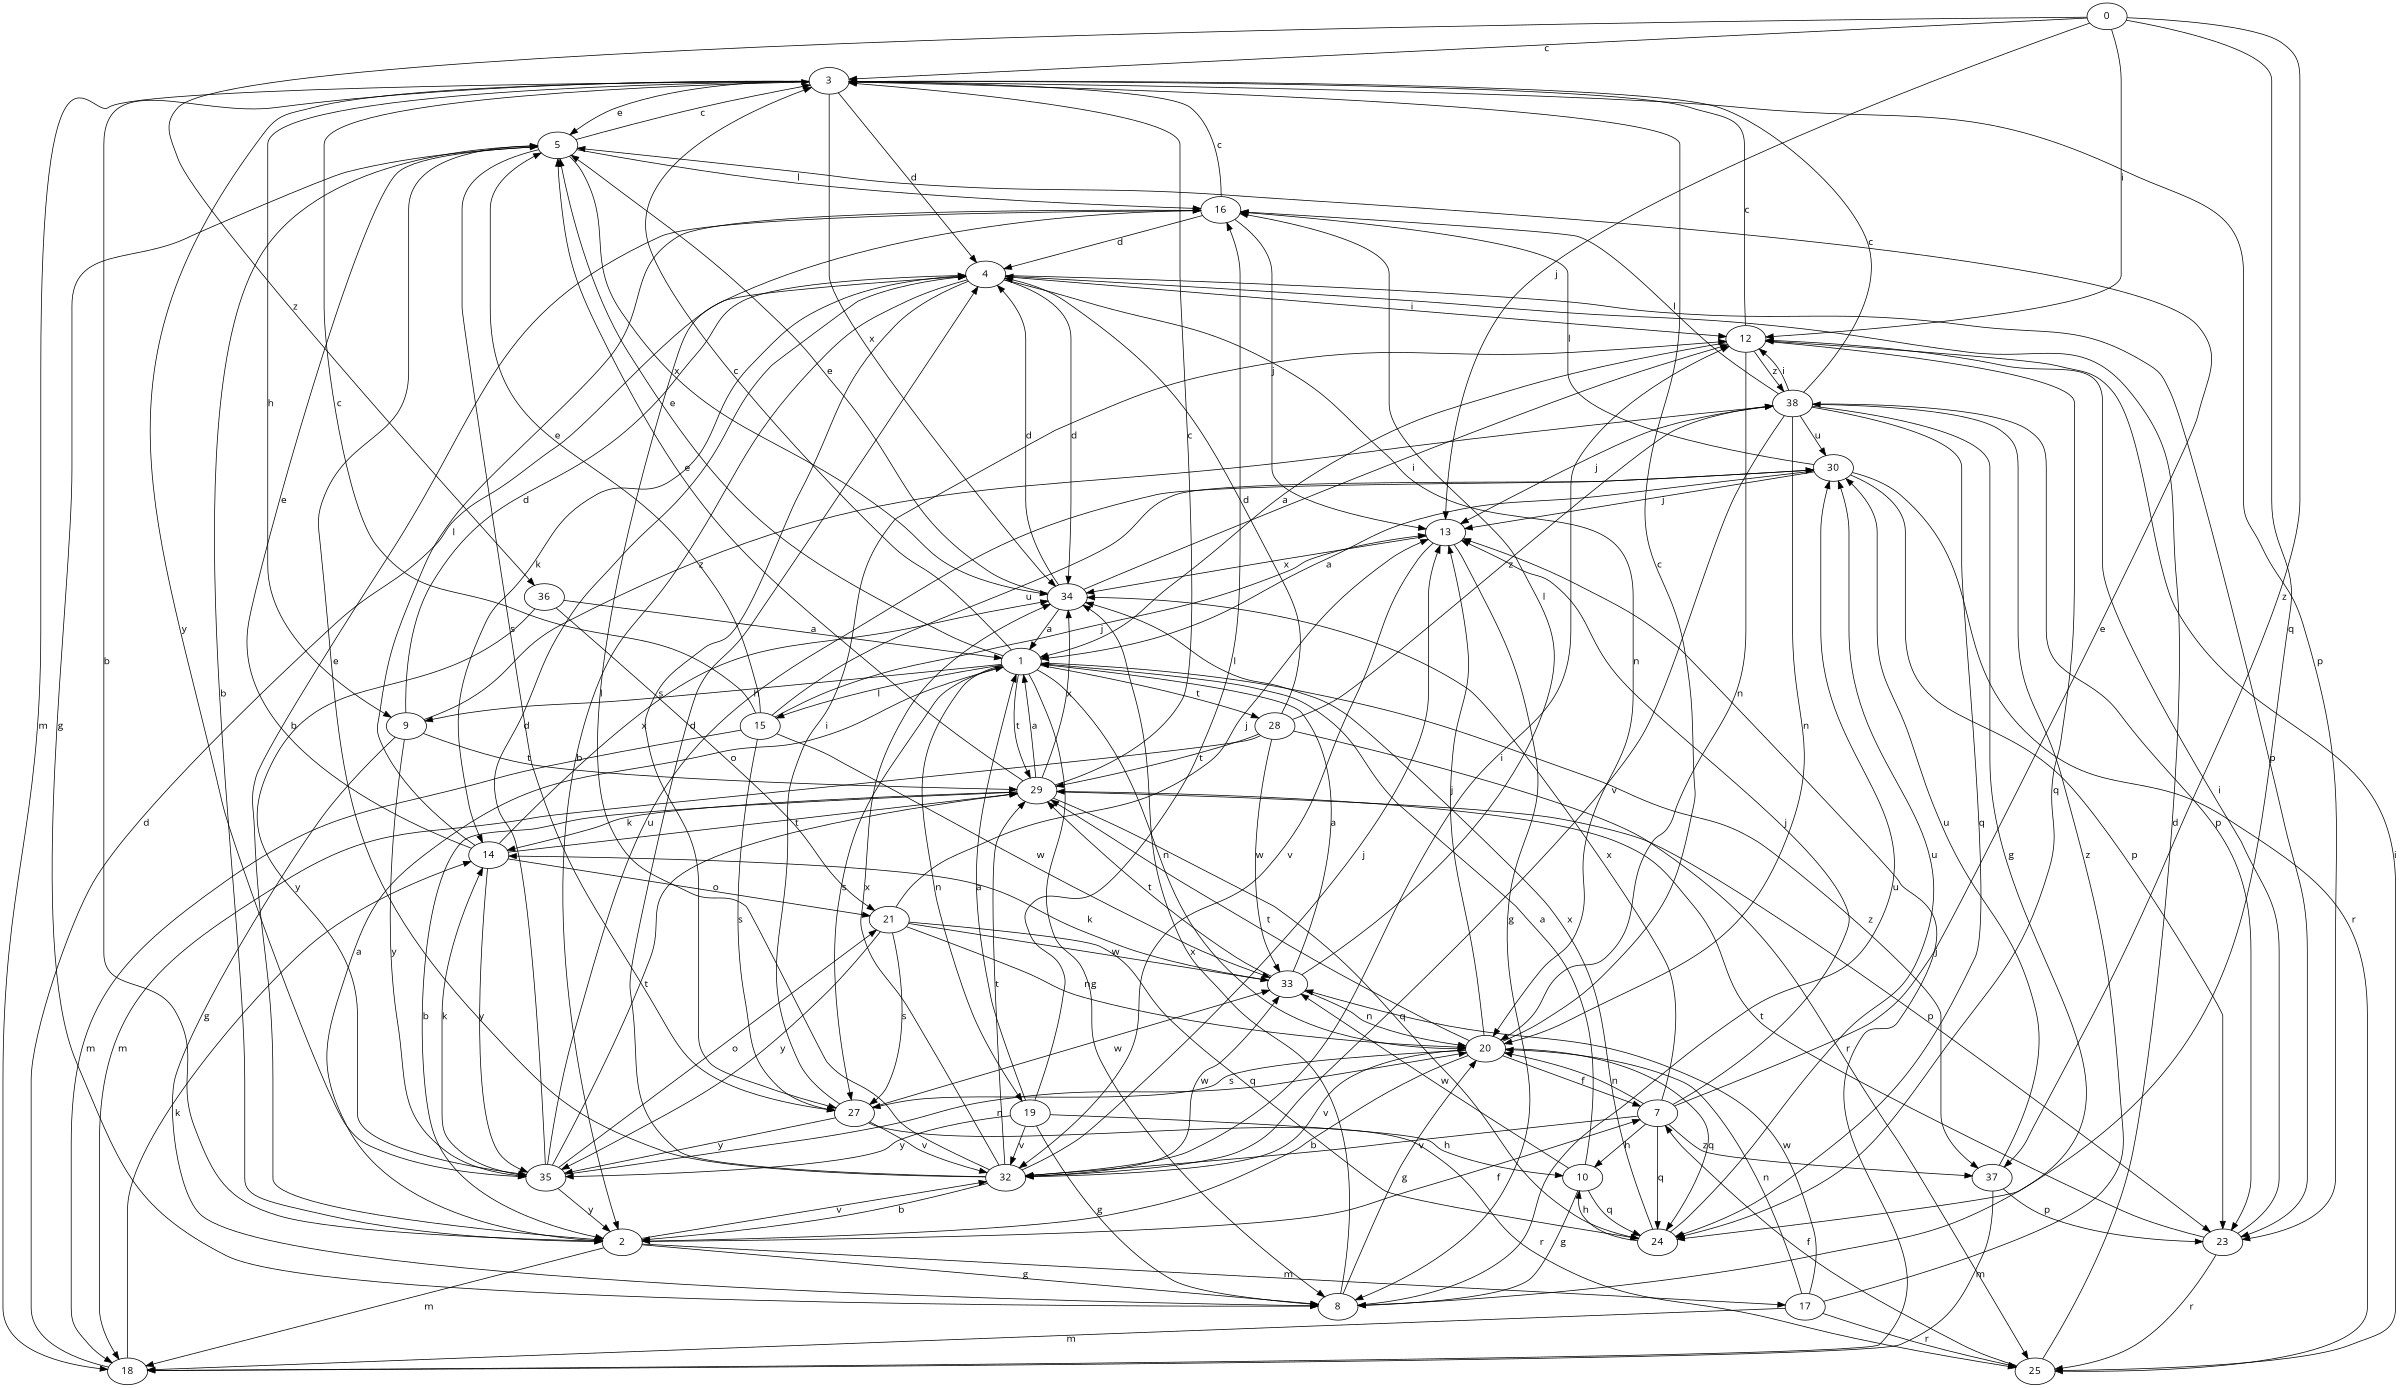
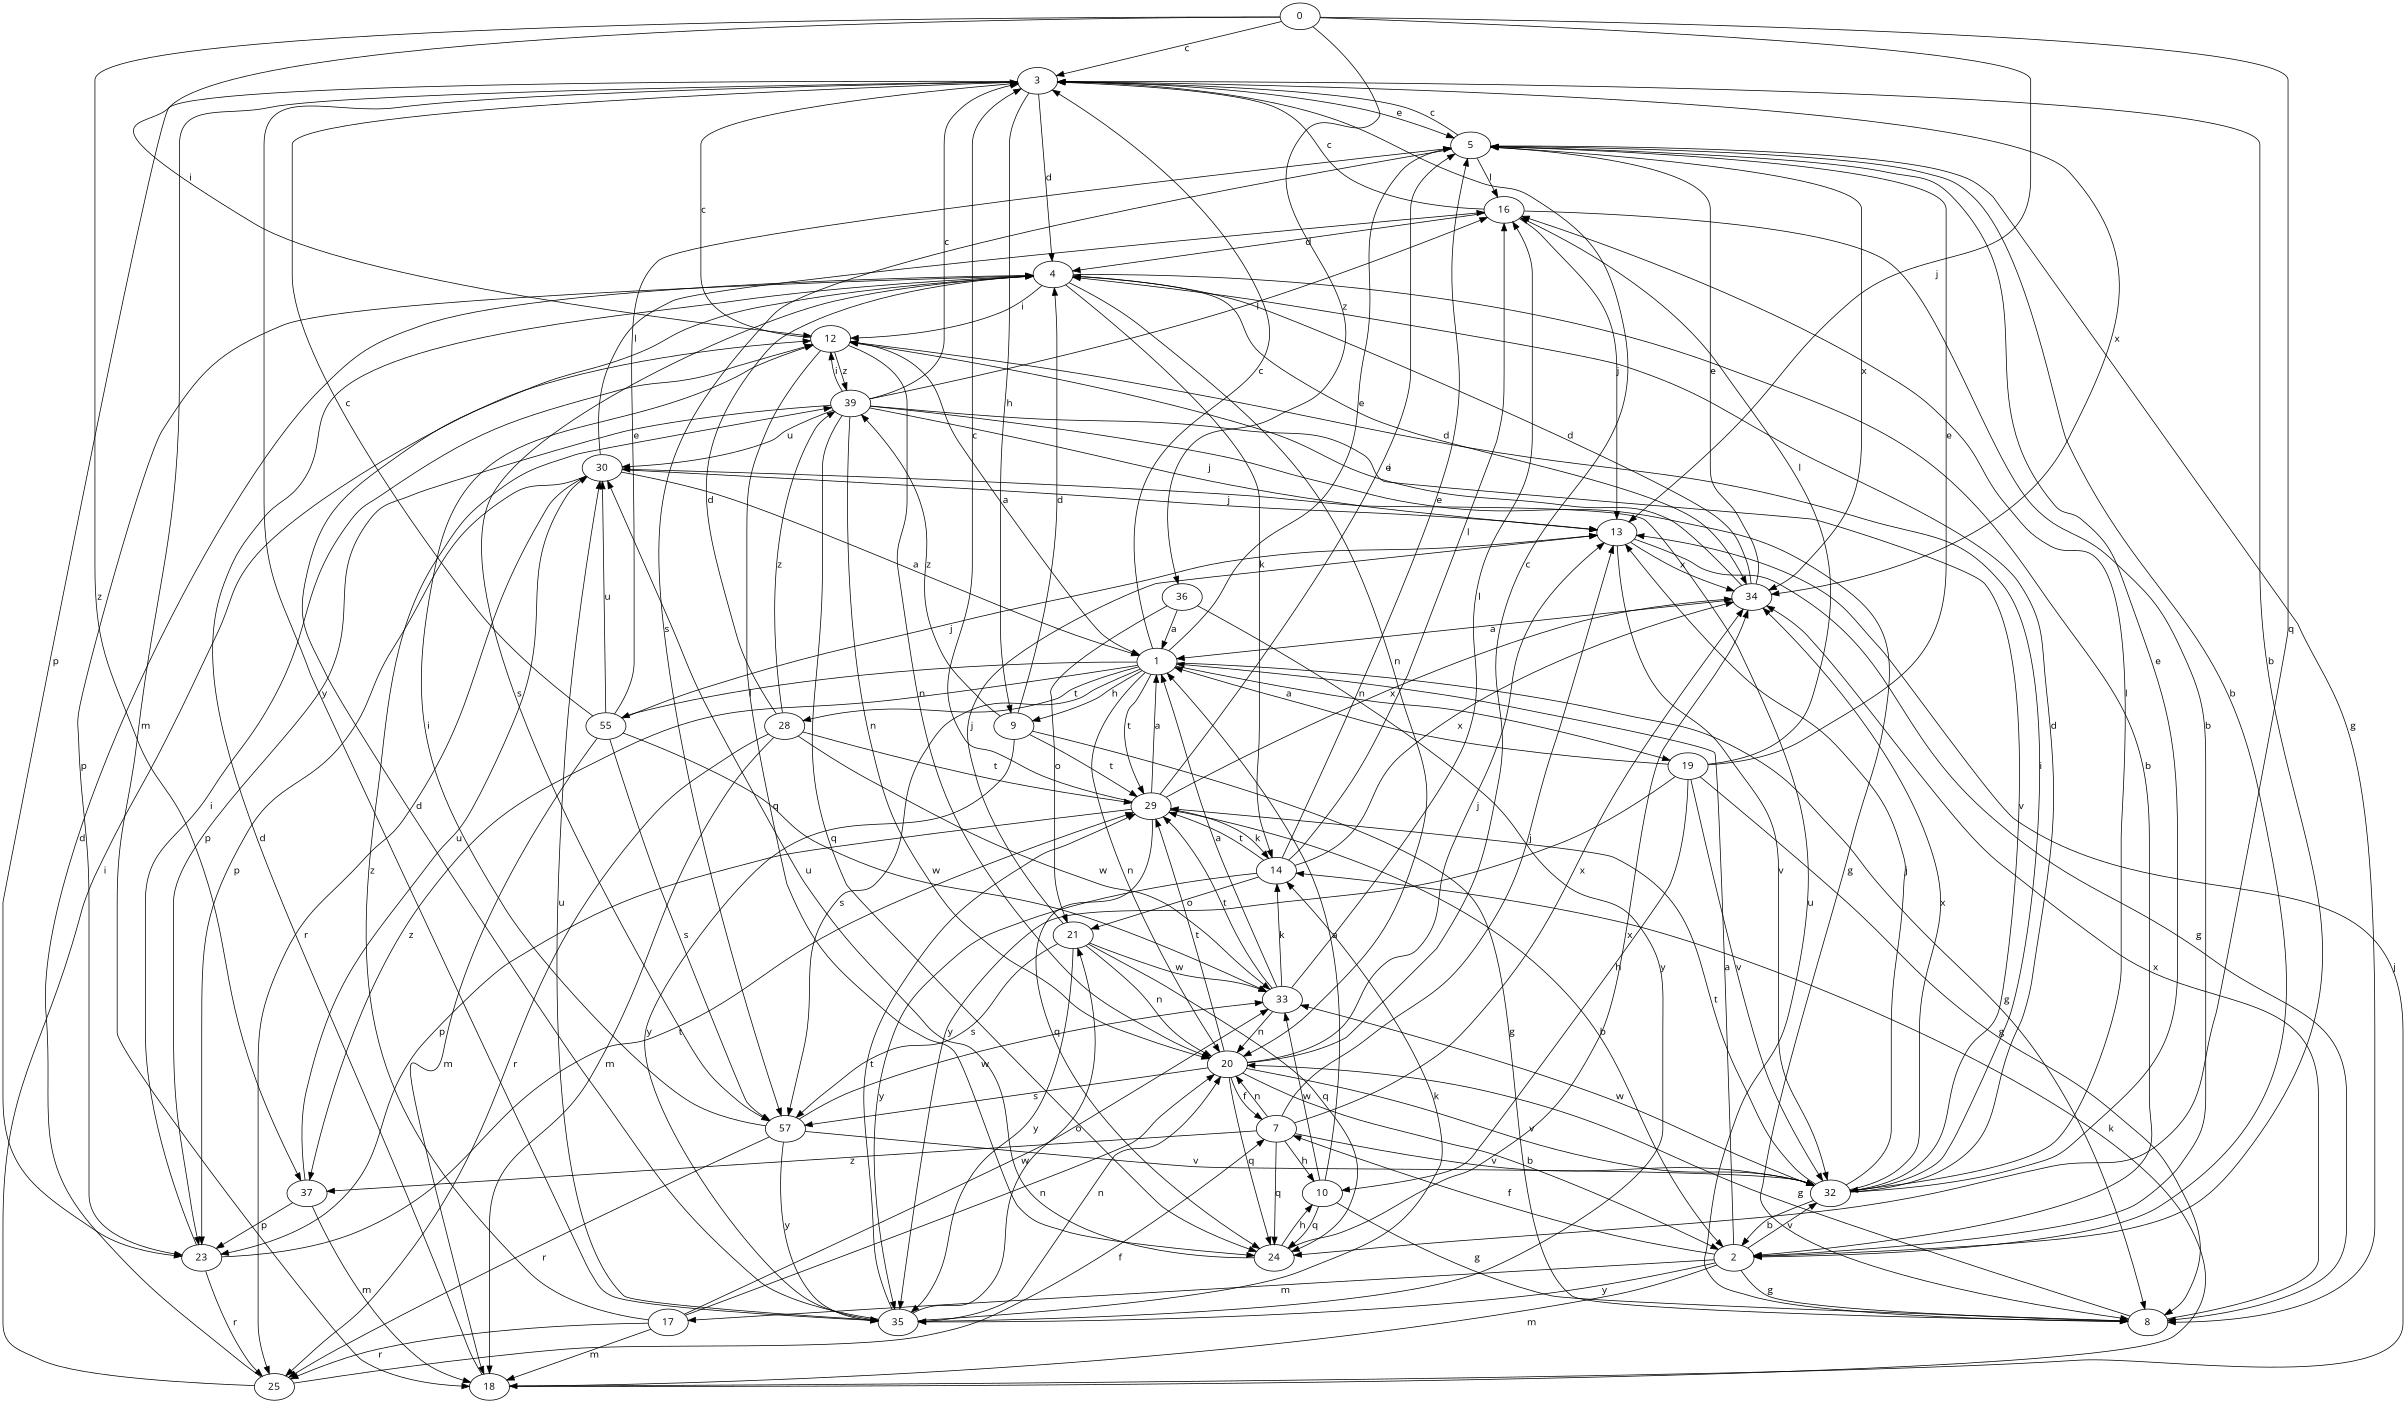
  strict digraph {
    fontname="Open Sans"
    node [fontname="Open Sans"]
    edge [fontname="Open Sans"]
    0
    3
    12
    13
    24
    36
    37
    5
    9
    2
    18
    35
    4
    23
    34
    1
    20
-   38
+   38 [label=39]
    8
    32
    10
    30
    21
-   15
+   15 [label=55]
    19
-   27
+   27 [label=57]
    28
    29
    16
    33
    7
    25
    14
    17
    0 -> 3 [label=c]
    0 -> 12 [label=i]
    0 -> 13 [label=j]
    0 -> 24 [label=q]
    0 -> 36 [label=z]
    0 -> 37 [label=z]
    3 -> 5 [label=e]
    3 -> 9 [label=h]
    3 -> 2 [label=b]
    3 -> 18 [label=m]
    3 -> 35 [label=y]
    3 -> 4 [label=d]
    3 -> 23 [label=p]
    3 -> 34 [label=x]
    12 -> 3 [label=c]
    12 -> 24 [label=q]
    12 -> 1 [label=a]
    12 -> 20 [label=n]
    12 -> 38 [label=z]
    13 -> 34 [label=x]
    13 -> 8 [label=g]
    13 -> 32 [label=v]
    24 -> 34 [label=x]
    24 -> 10 [label=h]
    24 -> 30 [label=u]
    36 -> 35 [label=y]
    36 -> 1 [label=a]
    36 -> 21 [label=o]
    37 -> 18 [label=m]
    37 -> 23 [label=p]
    37 -> 30 [label=u]
    5 -> 3 [label=c]
    5 -> 2 [label=b]
    5 -> 34 [label=x]
    5 -> 8 [label=g]
    5 -> 27 [label=s]
    5 -> 16 [label=l]
    9 -> 35 [label=y]
    9 -> 4 [label=d]
    9 -> 38 [label=z]
    9 -> 8 [label=g]
    9 -> 29 [label=t]
    2 -> 18 [label=m]
-   35 -> 2 [label=y]
+   2 -> 35 [label=y]
    2 -> 1 [label=a]
    2 -> 8 [label=g]
    2 -> 32 [label=v]
    2 -> 7 [label=f]
    2 -> 17 [label=m]
    18 -> 13 [label=j]
    18 -> 4 [label=d]
    18 -> 14 [label=k]
    35 -> 4 [label=d]
    35 -> 20 [label=n]
    35 -> 30 [label=u]
    35 -> 21 [label=o]
    35 -> 29 [label=t]
    35 -> 14 [label=k]
    4 -> 12 [label=i]
    4 -> 2 [label=b]
    4 -> 23 [label=p]
    4 -> 34 [label=d]
    4 -> 20 [label=n]
    4 -> 27 [label=s]
    4 -> 14 [label=k]
    23 -> 12 [label=i]
    23 -> 29 [label=t]
    23 -> 25 [label=r]
    34 -> 12 [label=i]
    34 -> 5 [label=e]
    34 -> 4 [label=d]
    34 -> 1 [label=a]
    1 -> 3 [label=c]
    1 -> 37 [label=z]
    1 -> 5 [label=e]
    1 -> 9 [label=h]
    1 -> 20 [label=n]
    1 -> 8 [label=g]
    1 -> 15 [label=l]
    1 -> 19 [label=n]
    1 -> 27 [label=s]
    1 -> 28 [label=t]
    1 -> 29 [label=t]
    20 -> 3 [label=c]
    20 -> 13 [label=j]
    20 -> 24 [label=q]
    20 -> 2 [label=b]
    20 -> 32 [label=v]
    20 -> 27 [label=s]
    20 -> 29 [label=t]
    20 -> 7 [label=f]
    38 -> 3 [label=c]
    38 -> 12 [label=i]
    38 -> 13 [label=j]
    38 -> 24 [label=q]
    38 -> 23 [label=p]
    38 -> 20 [label=n]
    38 -> 8 [label=g]
    38 -> 32 [label=v]
    38 -> 30 [label=u]
    38 -> 16 [label=l]
    8 -> 34 [label=x]
    8 -> 20 [label=g]
    8 -> 30 [label=u]
    32 -> 12 [label=i]
    32 -> 13 [label=j]
    32 -> 5 [label=e]
    32 -> 2 [label=b]
    32 -> 4 [label=d]
    32 -> 34 [label=x]
    32 -> 29 [label=t]
    32 -> 16 [label=l]
    32 -> 33 [label=w]
    10 -> 24 [label=q]
    10 -> 1 [label=a]
    10 -> 8 [label=g]
    10 -> 33 [label=w]
    30 -> 13 [label=j]
    30 -> 23 [label=p]
    30 -> 1 [label=a]
    30 -> 16 [label=l]
    30 -> 25 [label=r]
    21 -> 13 [label=j]
    21 -> 24 [label=q]
    21 -> 35 [label=y]
    21 -> 20 [label=n]
    21 -> 27 [label=s]
    21 -> 33 [label=w]
    15 -> 3 [label=c]
    15 -> 13 [label=j]
    15 -> 5 [label=e]
    15 -> 18 [label=m]
    15 -> 30 [label=u]
    15 -> 27 [label=s]
    15 -> 33 [label=w]
    19 -> 35 [label=y]
    19 -> 1 [label=a]
    19 -> 8 [label=g]
    19 -> 32 [label=v]
    19 -> 10 [label=h]
    19 -> 16 [label=l]
    27 -> 12 [label=i]
    27 -> 35 [label=y]
    27 -> 32 [label=v]
    27 -> 33 [label=w]
    27 -> 25 [label=r]
    28 -> 18 [label=m]
    28 -> 4 [label=d]
    28 -> 38 [label=z]
    28 -> 29 [label=t]
    28 -> 33 [label=w]
    28 -> 25 [label=r]
    29 -> 3 [label=c]
    29 -> 24 [label=q]
    29 -> 5 [label=e]
    29 -> 2 [label=b]
    29 -> 23 [label=p]
    29 -> 34 [label=x]
    29 -> 1 [label=a]
    29 -> 14 [label=k]
    16 -> 3 [label=c]
    16 -> 13 [label=j]
    16 -> 2 [label=b]
    16 -> 4 [label=d]
    33 -> 1 [label=a]
    33 -> 20 [label=n]
    33 -> 29 [label=t]
    33 -> 16 [label=l]
    33 -> 14 [label=k]
    7 -> 13 [label=j]
    7 -> 24 [label=q]
    7 -> 37 [label=z]
-   7 -> 5 [label=e]
+   19 -> 5 [label=e]
    7 -> 34 [label=x]
    7 -> 20 [label=n]
    7 -> 32 [label=v]
    7 -> 10 [label=h]
    25 -> 12 [label=i]
    25 -> 4 [label=d]
    25 -> 7 [label=f]
    14 -> 5 [label=e]
    14 -> 35 [label=y]
    14 -> 34 [label=x]
    14 -> 21 [label=o]
    14 -> 29 [label=t]
    14 -> 16 [label=l]
    17 -> 18 [label=m]
    17 -> 20 [label=n]
    17 -> 38 [label=z]
    17 -> 33 [label=w]
    17 -> 25 [label=r]
  }
